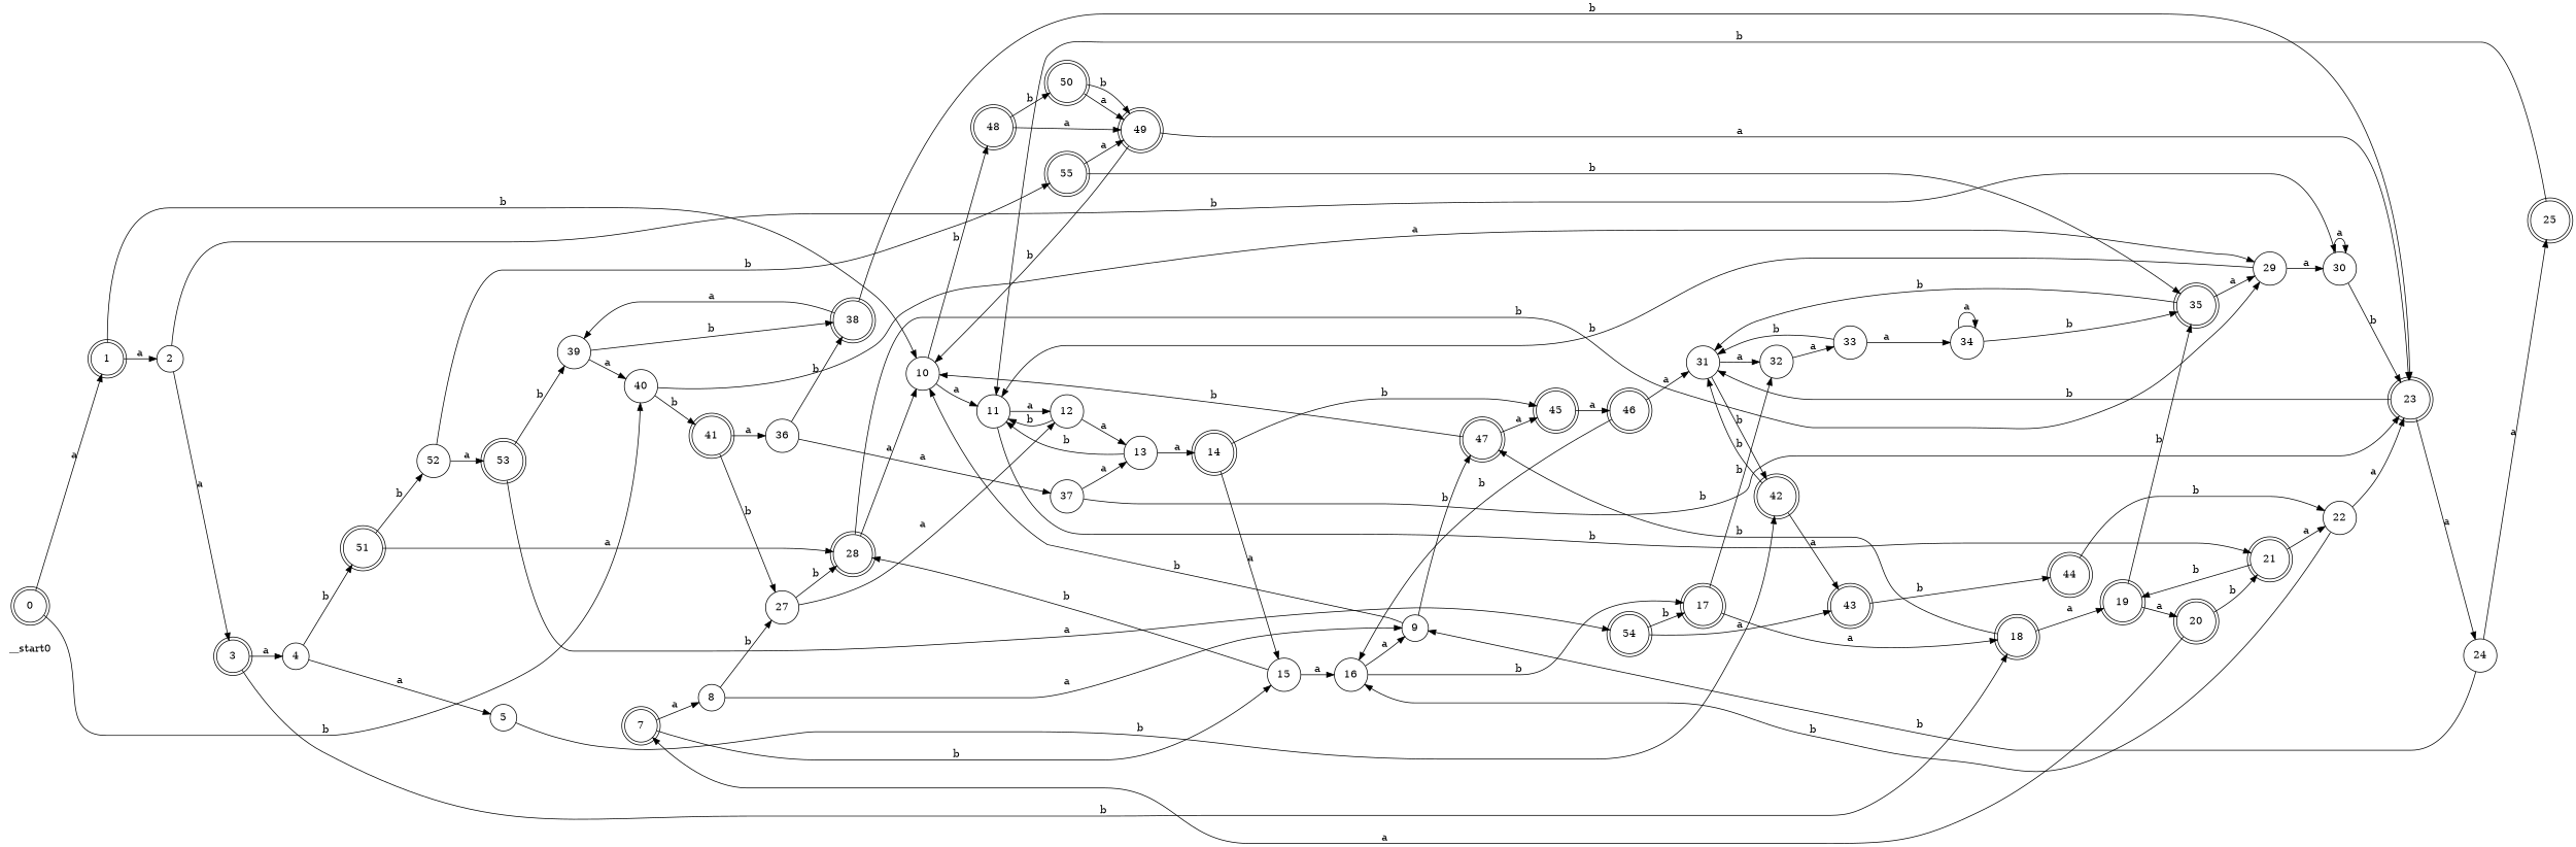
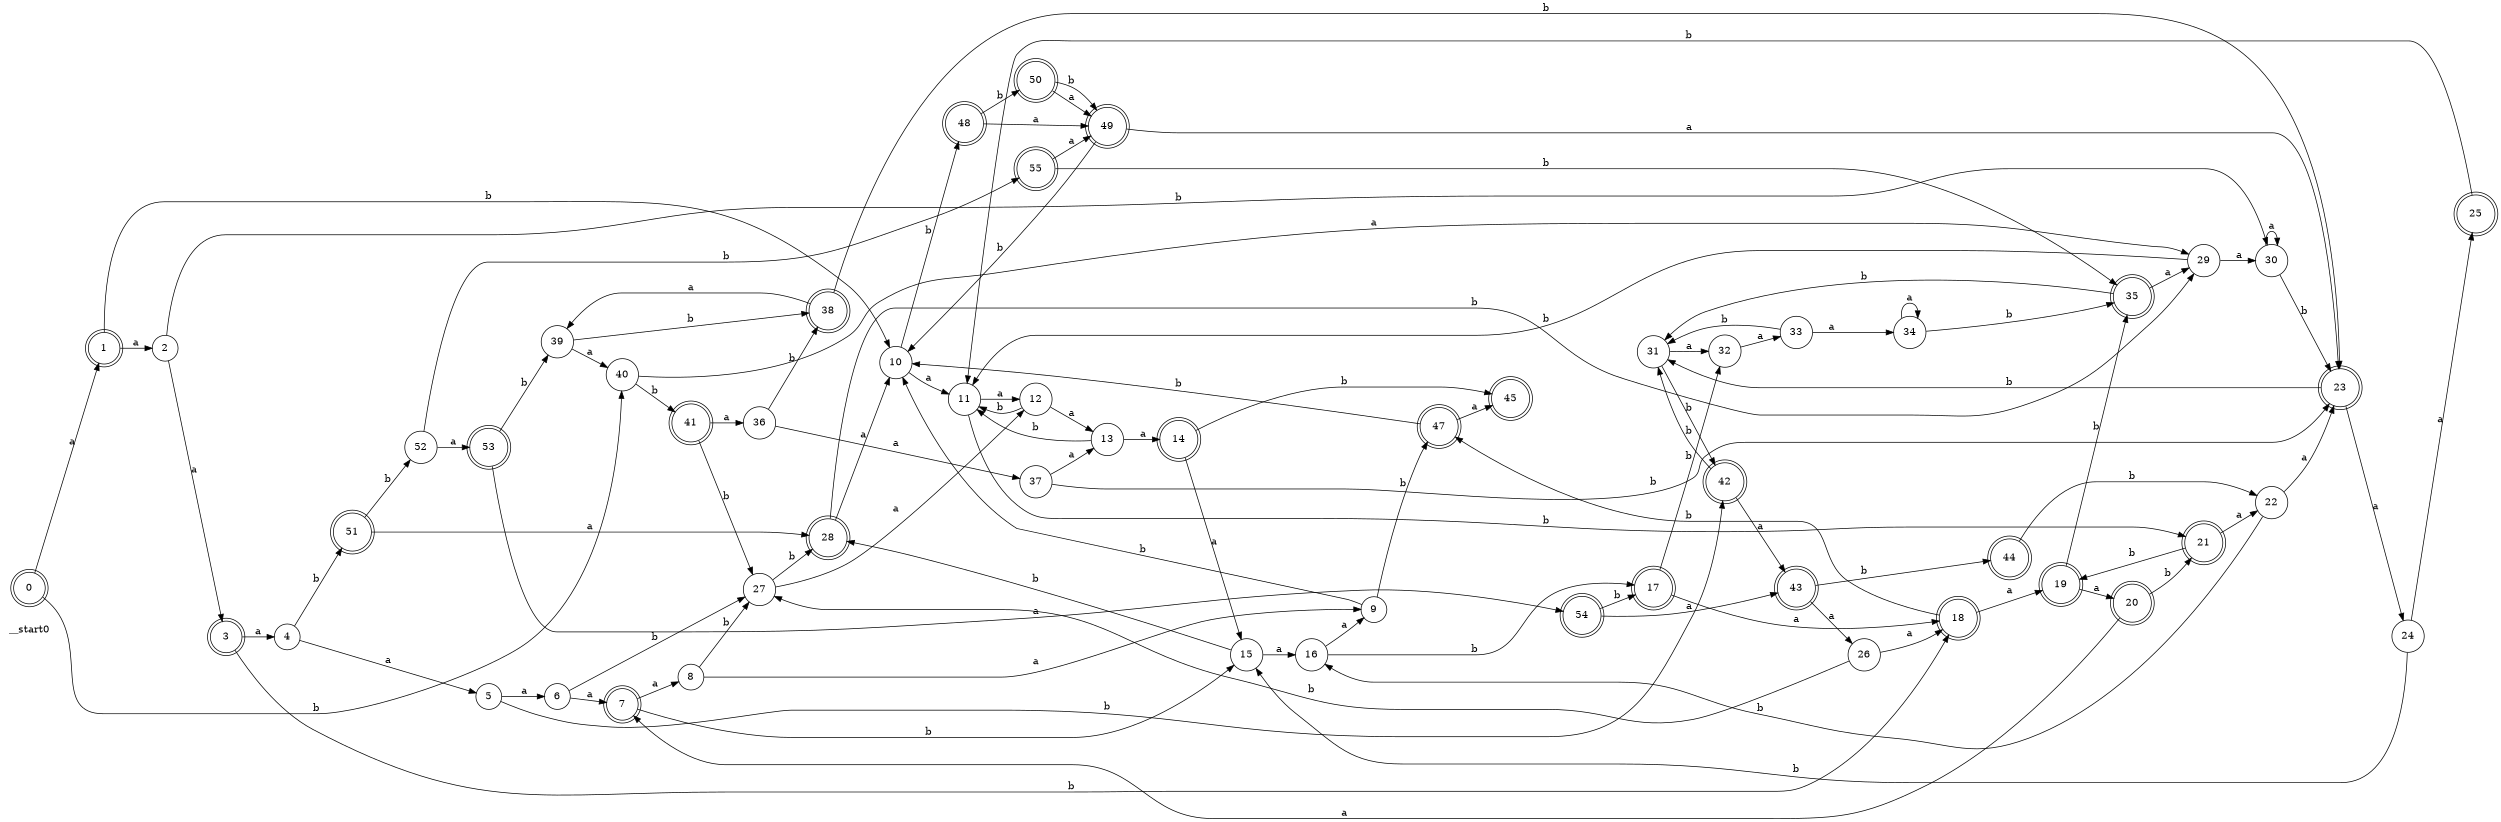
  digraph {
    rankdir=LR
    node [shape=doublecircle color=black fillcolor=white style="rounded,filled"]
    __start0 [shape=none color="" fillcolor="" style=""]
    n2 [label=0]
    n3 [label=1]
    n4 [label=40 shape=circle style=filled]
    n5 [label=2 shape=circle style=filled]
    n6 [label=10 shape=circle style=filled]
    n7 [label=29 shape=circle style=filled]
    n8 [label=41]
    n9 [label=3]
    n10 [label=30 shape=circle style=filled]
    n11 [label=11 shape=circle style=filled]
    n12 [label=48]
    n13 [label=4 shape=circle style=filled]
    n14 [label=18]
    n15 [label=23]
    n16 [label=5 shape=circle style=filled]
    n17 [label=51]
    n18 [label=47]
    n19 [label=19]
+   n20 [label=6 shape=circle style=filled]
    n21 [label=42]
    n22 [label=28]
    n23 [label=52 shape=circle style=filled]
    n24 [label=7]
    n25 [label=27 shape=circle style=filled]
    n26 [label=31 shape=circle style=filled]
    n27 [label=43]
    n28 [label=8 shape=circle style=filled]
    n29 [label=15 shape=circle style=filled]
    n30 [label=12 shape=circle style=filled]
    n31 [label=9 shape=circle style=filled]
    n32 [label=16 shape=circle style=filled]
    n33 [label=45]
    n34 [label=21]
    n35 [label=49]
    n36 [label=50]
    n37 [label=13 shape=circle style=filled]
    n38 [label=22 shape=circle style=filled]
    n39 [label=14]
-   n40 [label=46]
    n41 [label=17]
    n42 [label=32 shape=circle style=filled]
    n43 [label=33 shape=circle style=filled]
    n44 [label=20]
    n45 [label=35]
    n46 [label=24 shape=circle style=filled]
    n47 [label=25]
+   n48 [label=26 shape=circle style=filled]
    n49 [label=34 shape=circle style=filled]
    n50 [label=36 shape=circle style=filled]
    n51 [label=37 shape=circle style=filled]
    n52 [label=38]
    n53 [label=39 shape=circle style=filled]
    n54 [label=44]
    n55 [label=53]
    n56 [label=55]
    n57 [label=54]
    n2 -> n3 [label=a]
    n2 -> n4 [label=b]
    n3 -> n5 [label=a]
    n3 -> n6 [label=b]
    n4 -> n7 [label=a]
    n4 -> n8 [label=b]
    n5 -> n9 [label=a]
    n5 -> n10 [label=b]
    n6 -> n11 [label=a]
    n6 -> n12 [label=b]
    n7 -> n10 [label=a]
    n7 -> n11 [label=b]
    n8 -> n25 [label=b]
    n8 -> n50 [label=a]
    n9 -> n13 [label=a]
    n9 -> n14 [label=b]
    n10 -> n10 [label=a]
    n10 -> n15 [label=b]
    n11 -> n30 [label=a]
    n11 -> n34 [label=b]
    n12 -> n35 [label=a]
    n12 -> n36 [label=b]
    n13 -> n16 [label=a]
    n13 -> n17 [label=b]
    n14 -> n18 [label=b]
    n14 -> n19 [label=a]
    n15 -> n26 [label=b]
    n15 -> n46 [label=a]
+   n16 -> n20 [label=a]
    n16 -> n21 [label=b]
    n17 -> n22 [label=a]
    n17 -> n23 [label=b]
    n18 -> n6 [label=b]
    n18 -> n33 [label=a]
    n19 -> n44 [label=a]
    n19 -> n45 [label=b]
+   n20 -> n24 [label=a]
+   n20 -> n25 [label=b]
    n21 -> n26 [label=b]
    n21 -> n27 [label=a]
    n22 -> n6 [label=a]
    n22 -> n7 [label=b]
    n23 -> n55 [label=a]
    n23 -> n56 [label=b]
    n24 -> n28 [label=a]
    n24 -> n29 [label=b]
    n25 -> n22 [label=b]
    n25 -> n30 [label=a]
    n26 -> n21 [label=b]
    n26 -> n42 [label=a]
+   n27 -> n48 [label=a]
    n27 -> n54 [label=b]
    n28 -> n25 [label=b]
    n28 -> n31 [label=a]
    n29 -> n22 [label=b]
    n29 -> n32 [label=a]
    n30 -> n11 [label=b]
    n30 -> n37 [label=a]
    n31 -> n6 [label=b]
    n31 -> n18 [label=b]
    n32 -> n31 [label=a]
    n32 -> n41 [label=b]
-   n33 -> n40 [label=a]
    n34 -> n19 [label=b]
    n34 -> n38 [label=a]
    n35 -> n6 [label=b]
    n35 -> n15 [label=a]
    n36 -> n35 [label=a]
    n36 -> n35 [label=b]
    n37 -> n11 [label=b]
    n37 -> n39 [label=a]
    n38 -> n15 [label=a]
    n38 -> n32 [label=b]
    n39 -> n29 [label=a]
    n39 -> n33 [label=b]
-   n40 -> n26 [label=a]
-   n40 -> n32 [label=b]
    n41 -> n14 [label=a]
    n41 -> n42 [label=b]
    n42 -> n43 [label=a]
    n43 -> n26 [label=b]
    n43 -> n49 [label=a]
    n44 -> n24 [label=a]
    n44 -> n34 [label=b]
    n45 -> n7 [label=a]
    n45 -> n26 [label=b]
-   n46 -> n31 [label=b]
+   n46 -> n29 [label=b]
    n46 -> n47 [label=a]
    n47 -> n11 [label=b]
+   n48 -> n14 [label=a]
+   n48 -> n25 [label=b]
    n49 -> n45 [label=b]
    n49 -> n49 [label=a]
    n50 -> n51 [label=a]
    n50 -> n52 [label=b]
    n51 -> n15 [label=b]
    n51 -> n37 [label=a]
    n52 -> n15 [label=b]
    n52 -> n53 [label=a]
    n53 -> n4 [label=a]
    n53 -> n52 [label=b]
    n54 -> n38 [label=b]
    n55 -> n53 [label=b]
    n55 -> n57 [label=a]
    n56 -> n35 [label=a]
    n56 -> n45 [label=b]
    n57 -> n27 [label=a]
    n57 -> n41 [label=b]
  }
